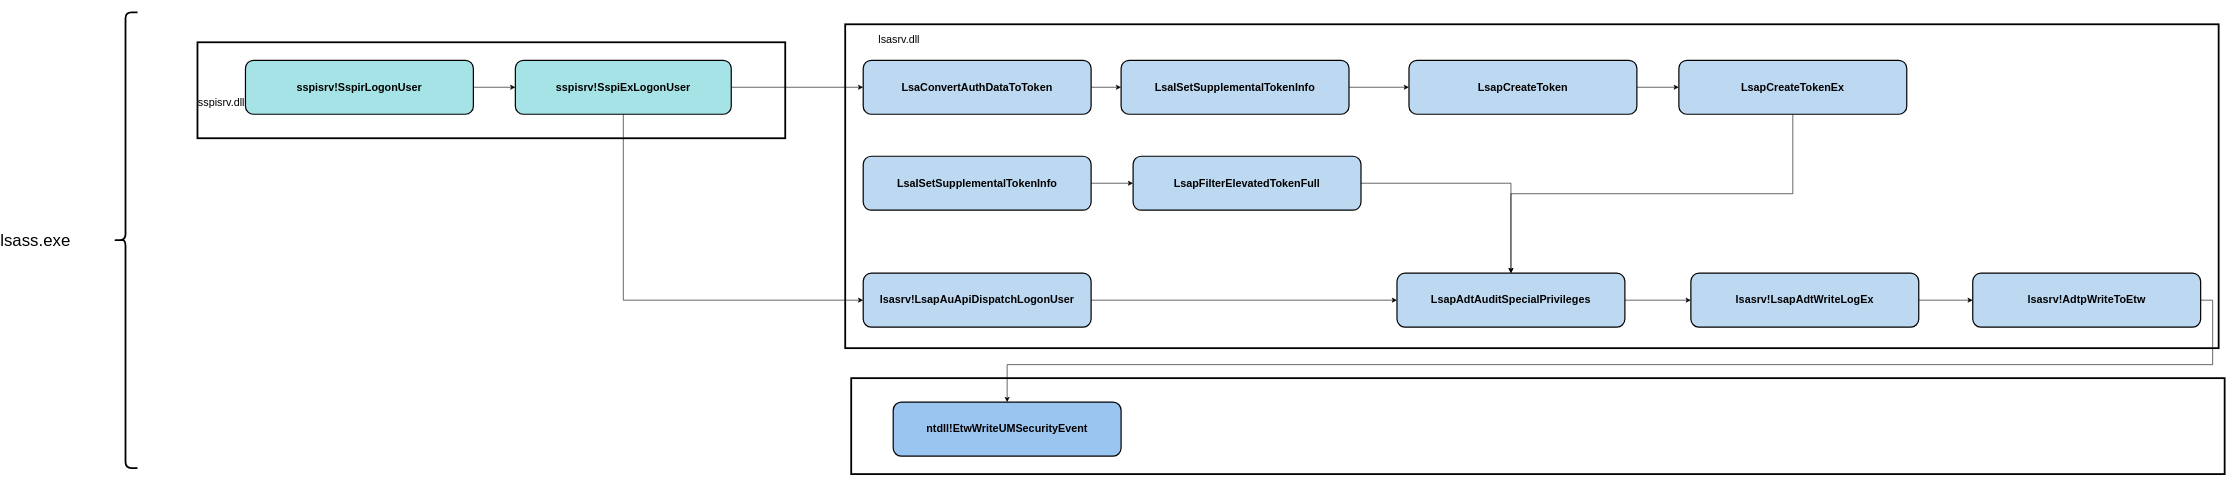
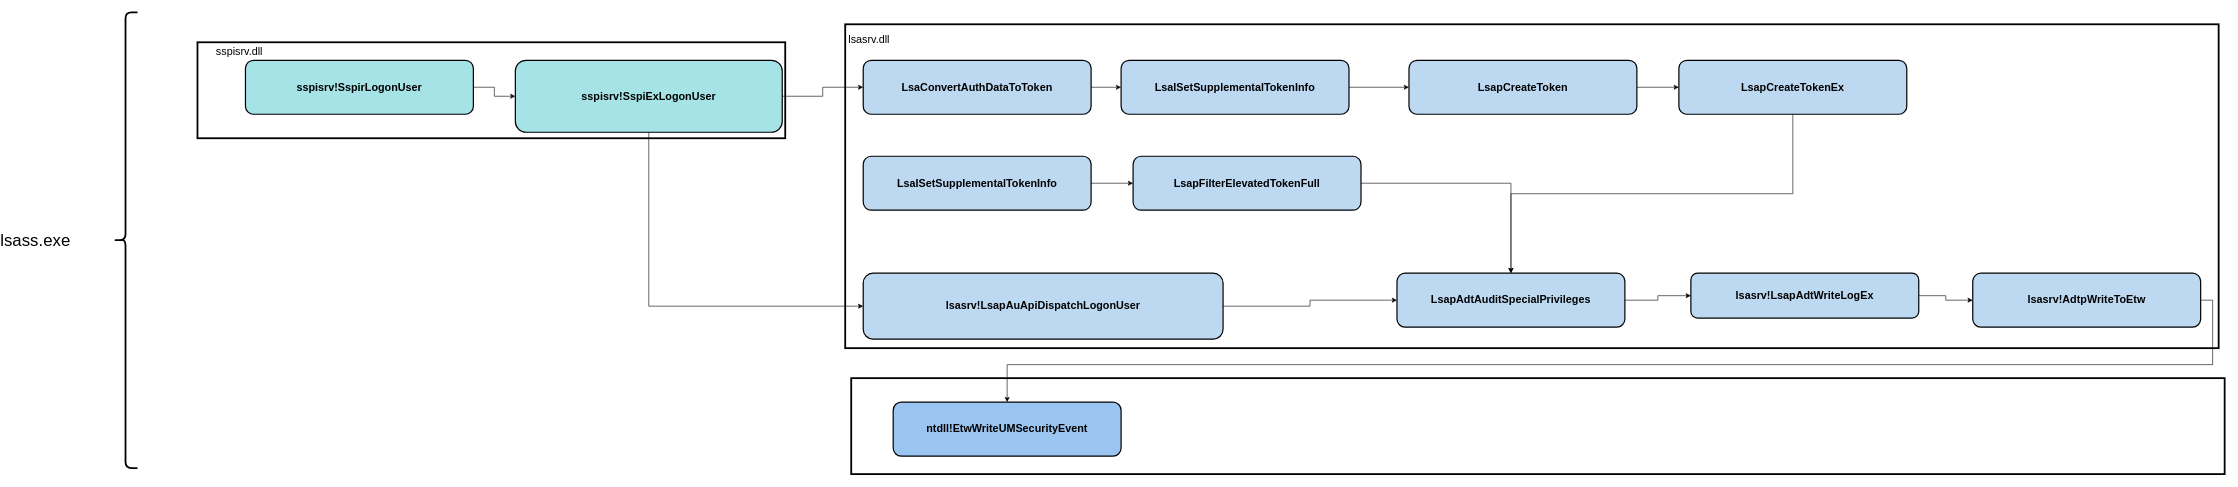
  <mxCell id="0" />
  <mxCell id="1" parent="0" />
  <mxCell id="2" value="" style="rounded=0;whiteSpace=wrap;html=1;fontSize=20;strokeWidth=3;" vertex="1" parent="1"><mxGeometry x="1410" y="630" width="2290" height="160" as="geometry" /></mxCell>
  <mxCell id="3" value="" style="rounded=0;whiteSpace=wrap;html=1;fontSize=20;strokeWidth=3;" vertex="1" parent="1"><mxGeometry x="320" y="70" width="980" height="160" as="geometry" /></mxCell>
- <mxCell id="4" value="&lt;font style=&quot;font-size: 18px;&quot;&gt;sspisrv.dll&lt;/font&gt;" style="text;html=1;strokeColor=none;fillColor=none;align=center;verticalAlign=middle;whiteSpace=wrap;rounded=0;" vertex="1" parent="1"><mxGeometry x="330" y="155" width="60" height="30" as="geometry" /></mxCell>
+ <mxCell id="4" value="&lt;font style=&quot;font-size: 18px;&quot;&gt;sspisrv.dll&lt;/font&gt;" style="text;html=1;strokeColor=none;fillColor=none;align=center;verticalAlign=middle;whiteSpace=wrap;rounded=0;" vertex="1" parent="1"><mxGeometry x="360" y="70" width="60" height="30" as="geometry" /></mxCell>
  <mxCell id="5" style="edgeStyle=orthogonalEdgeStyle;rounded=0;orthogonalLoop=1;jettySize=auto;html=1;exitX=1;exitY=0.5;exitDx=0;exitDy=0;entryX=0;entryY=0.5;entryDx=0;entryDy=0;" edge="1" parent="1" source="6" target="23"><mxGeometry relative="1" as="geometry" /></mxCell>
  <mxCell id="6" value="&lt;b&gt;sspisrv!SspirLogonUser&lt;/b&gt;" style="rounded=1;whiteSpace=wrap;html=1;fontSize=18;strokeWidth=2;fillColor=#A6E3E6;" vertex="1" parent="1"><mxGeometry x="400" y="100" width="380" height="90" as="geometry" /></mxCell>
  <mxCell id="7" value="&lt;span style=&quot;font-size: 28px;&quot;&gt;lsass.exe&lt;/span&gt;" style="text;html=1;strokeColor=none;fillColor=none;align=center;verticalAlign=middle;whiteSpace=wrap;rounded=0;" vertex="1" parent="1"><mxGeometry x="20" y="385" width="60" height="30" as="geometry" /></mxCell>
  <mxCell id="8" value="" style="shape=curlyBracket;whiteSpace=wrap;html=1;rounded=1;fontSize=20;strokeWidth=3;" vertex="1" parent="1"><mxGeometry x="180" y="20" width="40" height="760" as="geometry" /></mxCell>
  <mxCell id="9" value="" style="rounded=0;whiteSpace=wrap;html=1;fontSize=20;strokeWidth=3;" vertex="1" parent="1"><mxGeometry x="1400" y="40" width="2290" height="540" as="geometry" /></mxCell>
- <mxCell id="10" value="&lt;font style=&quot;font-size: 18px;&quot;&gt;lsasrv.dll&lt;/font&gt;" style="text;html=1;strokeColor=none;fillColor=none;align=center;verticalAlign=middle;whiteSpace=wrap;rounded=0;" vertex="1" parent="1"><mxGeometry x="1460" y="50" width="60" height="30" as="geometry" /></mxCell>
+ <mxCell id="10" value="&lt;font style=&quot;font-size: 18px;&quot;&gt;lsasrv.dll&lt;/font&gt;" style="text;html=1;strokeColor=none;fillColor=none;align=center;verticalAlign=middle;whiteSpace=wrap;rounded=0;" vertex="1" parent="1"><mxGeometry x="1410" y="50" width="60" height="30" as="geometry" /></mxCell>
  <mxCell id="11" style="edgeStyle=orthogonalEdgeStyle;rounded=0;orthogonalLoop=1;jettySize=auto;html=1;exitX=0.5;exitY=1;exitDx=0;exitDy=0;startArrow=none;" edge="1" parent="1" source="2" target="2"><mxGeometry relative="1" as="geometry" /></mxCell>
  <mxCell id="12" value="&lt;b&gt;lsasrv!AdtpWriteToEtw&lt;/b&gt;" style="rounded=1;whiteSpace=wrap;html=1;fontSize=18;strokeWidth=2;fillColor=#BDD8F1;" vertex="1" parent="1"><mxGeometry x="3280" y="455" width="380" height="90" as="geometry" /></mxCell>
  <mxCell id="13" style="edgeStyle=orthogonalEdgeStyle;rounded=0;orthogonalLoop=1;jettySize=auto;html=1;entryX=0;entryY=0.5;entryDx=0;entryDy=0;" edge="1" parent="1" source="14" target="12"><mxGeometry relative="1" as="geometry" /></mxCell>
- <mxCell id="14" value="&lt;b&gt;lsasrv!LsapAdtWriteLogEx&lt;/b&gt;" style="rounded=1;whiteSpace=wrap;html=1;fontSize=18;strokeWidth=2;fillColor=#BDD8F1;" vertex="1" parent="1"><mxGeometry x="2810" y="455" width="380" height="90" as="geometry" /></mxCell>
+ <mxCell id="14" value="&lt;b&gt;lsasrv!LsapAdtWriteLogEx&lt;/b&gt;" style="rounded=1;whiteSpace=wrap;html=1;fontSize=18;strokeWidth=2;fillColor=#BDD8F1;" vertex="1" parent="1"><mxGeometry x="2810" y="455" width="380" height="75" as="geometry" /></mxCell>
  <mxCell id="15" style="edgeStyle=orthogonalEdgeStyle;rounded=0;orthogonalLoop=1;jettySize=auto;html=1;" edge="1" parent="1" source="16" target="14"><mxGeometry relative="1" as="geometry"><mxPoint x="2360" y="500" as="targetPoint" /></mxGeometry></mxCell>
  <mxCell id="16" value="&lt;b&gt;LsapAdtAuditSpecialPrivileges&lt;/b&gt;" style="rounded=1;whiteSpace=wrap;html=1;fontSize=18;strokeWidth=2;fillColor=#BDD8F1;" vertex="1" parent="1"><mxGeometry x="2320" y="455" width="380" height="90" as="geometry" /></mxCell>
  <mxCell id="17" style="edgeStyle=orthogonalEdgeStyle;rounded=0;orthogonalLoop=1;jettySize=auto;html=1;exitX=1;exitY=0.5;exitDx=0;exitDy=0;entryX=0;entryY=0.5;entryDx=0;entryDy=0;" edge="1" parent="1" source="18" target="16"><mxGeometry relative="1" as="geometry" /></mxCell>
- <mxCell id="18" value="&lt;b&gt;lsasrv!LsapAuApiDispatchLogonUser&lt;/b&gt;" style="rounded=1;whiteSpace=wrap;html=1;fontSize=18;strokeWidth=2;fillColor=#BDD8F1;" vertex="1" parent="1"><mxGeometry x="1430" y="455" width="380" height="90" as="geometry" /></mxCell>
+ <mxCell id="18" value="&lt;b&gt;lsasrv!LsapAuApiDispatchLogonUser&lt;/b&gt;" style="rounded=1;whiteSpace=wrap;html=1;fontSize=18;strokeWidth=2;fillColor=#BDD8F1;" vertex="1" parent="1"><mxGeometry x="1430" y="455" width="600" height="110" as="geometry" /></mxCell>
  <mxCell id="19" style="edgeStyle=orthogonalEdgeStyle;rounded=0;orthogonalLoop=1;jettySize=auto;html=1;entryX=0.5;entryY=0;entryDx=0;entryDy=0;exitX=1;exitY=0.5;exitDx=0;exitDy=0;" edge="1" parent="1" source="12" target="20"><mxGeometry relative="1" as="geometry"><mxPoint x="3440" y="550" as="sourcePoint" /></mxGeometry></mxCell>
  <mxCell id="20" value="&lt;b&gt;ntdll!EtwWriteUMSecurityEvent&lt;/b&gt;" style="rounded=1;whiteSpace=wrap;html=1;fontSize=18;strokeWidth=2;fillColor=#9BC5F1;" vertex="1" parent="1"><mxGeometry x="1480" y="670" width="380" height="90" as="geometry" /></mxCell>
  <mxCell id="21" style="edgeStyle=orthogonalEdgeStyle;rounded=0;orthogonalLoop=1;jettySize=auto;html=1;exitX=0.5;exitY=1;exitDx=0;exitDy=0;entryX=0;entryY=0.5;entryDx=0;entryDy=0;" edge="1" parent="1" source="23" target="18"><mxGeometry relative="1" as="geometry" /></mxCell>
  <mxCell id="22" style="edgeStyle=orthogonalEdgeStyle;rounded=0;orthogonalLoop=1;jettySize=auto;html=1;exitX=1;exitY=0.5;exitDx=0;exitDy=0;entryX=0;entryY=0.5;entryDx=0;entryDy=0;" edge="1" parent="1" source="23" target="25"><mxGeometry relative="1" as="geometry" /></mxCell>
- <mxCell id="23" value="&lt;b&gt;sspisrv!SspiExLogonUser&lt;/b&gt;" style="rounded=1;whiteSpace=wrap;html=1;fontSize=18;strokeWidth=2;fillColor=#A6E3E6;" vertex="1" parent="1"><mxGeometry x="850" y="100" width="360" height="90" as="geometry" /></mxCell>
+ <mxCell id="23" value="&lt;b&gt;sspisrv!SspiExLogonUser&lt;/b&gt;" style="rounded=1;whiteSpace=wrap;html=1;fontSize=18;strokeWidth=2;fillColor=#A6E3E6;" vertex="1" parent="1"><mxGeometry x="850" y="100" width="445" height="120" as="geometry" /></mxCell>
  <mxCell id="24" style="edgeStyle=orthogonalEdgeStyle;rounded=0;orthogonalLoop=1;jettySize=auto;html=1;entryX=0;entryY=0.5;entryDx=0;entryDy=0;" edge="1" parent="1" source="25" target="27"><mxGeometry relative="1" as="geometry" /></mxCell>
  <mxCell id="25" value="&lt;b&gt;LsaConvertAuthDataToToken&lt;/b&gt;" style="rounded=1;whiteSpace=wrap;html=1;fontSize=18;strokeWidth=2;fillColor=#BDD8F1;" vertex="1" parent="1"><mxGeometry x="1430" y="100" width="380" height="90" as="geometry" /></mxCell>
  <mxCell id="26" style="edgeStyle=orthogonalEdgeStyle;rounded=0;orthogonalLoop=1;jettySize=auto;html=1;entryX=0;entryY=0.5;entryDx=0;entryDy=0;" edge="1" parent="1" source="27" target="29"><mxGeometry relative="1" as="geometry" /></mxCell>
  <mxCell id="27" value="&lt;b&gt;LsaISetSupplementalTokenInfo&lt;/b&gt;" style="rounded=1;whiteSpace=wrap;html=1;fontSize=18;strokeWidth=2;fillColor=#BDD8F1;" vertex="1" parent="1"><mxGeometry x="1860" y="100" width="380" height="90" as="geometry" /></mxCell>
  <mxCell id="28" style="edgeStyle=orthogonalEdgeStyle;rounded=0;orthogonalLoop=1;jettySize=auto;html=1;entryX=0;entryY=0.5;entryDx=0;entryDy=0;" edge="1" parent="1" source="29" target="31"><mxGeometry relative="1" as="geometry" /></mxCell>
  <mxCell id="29" value="&lt;b&gt;LsapCreateToken&lt;/b&gt;" style="rounded=1;whiteSpace=wrap;html=1;fontSize=18;strokeWidth=2;fillColor=#BDD8F1;" vertex="1" parent="1"><mxGeometry x="2340" y="100" width="380" height="90" as="geometry" /></mxCell>
  <mxCell id="30" style="edgeStyle=orthogonalEdgeStyle;rounded=0;orthogonalLoop=1;jettySize=auto;html=1;exitX=0.5;exitY=1;exitDx=0;exitDy=0;" edge="1" parent="1" source="31" target="16"><mxGeometry relative="1" as="geometry" /></mxCell>
  <mxCell id="31" value="&lt;b&gt;LsapCreateTokenEx&lt;/b&gt;" style="rounded=1;whiteSpace=wrap;html=1;fontSize=18;strokeWidth=2;fillColor=#BDD8F1;" vertex="1" parent="1"><mxGeometry x="2790" y="100" width="380" height="90" as="geometry" /></mxCell>
  <mxCell id="32" style="edgeStyle=orthogonalEdgeStyle;rounded=0;orthogonalLoop=1;jettySize=auto;html=1;entryX=0;entryY=0.5;entryDx=0;entryDy=0;" edge="1" parent="1" source="33" target="35"><mxGeometry relative="1" as="geometry" /></mxCell>
  <mxCell id="33" value="&lt;b&gt;LsaISetSupplementalTokenInfo&lt;/b&gt;" style="rounded=1;whiteSpace=wrap;html=1;fontSize=18;strokeWidth=2;fillColor=#BDD8F1;" vertex="1" parent="1"><mxGeometry x="1430" y="260" width="380" height="90" as="geometry" /></mxCell>
  <mxCell id="34" style="edgeStyle=orthogonalEdgeStyle;rounded=0;orthogonalLoop=1;jettySize=auto;html=1;entryX=0.5;entryY=0;entryDx=0;entryDy=0;" edge="1" parent="1" source="35" target="16"><mxGeometry relative="1" as="geometry" /></mxCell>
  <mxCell id="35" value="&lt;b&gt;LsapFilterElevatedTokenFull&lt;/b&gt;" style="rounded=1;whiteSpace=wrap;html=1;fontSize=18;strokeWidth=2;fillColor=#BDD8F1;" vertex="1" parent="1"><mxGeometry x="1880" y="260" width="380" height="90" as="geometry" /></mxCell>
